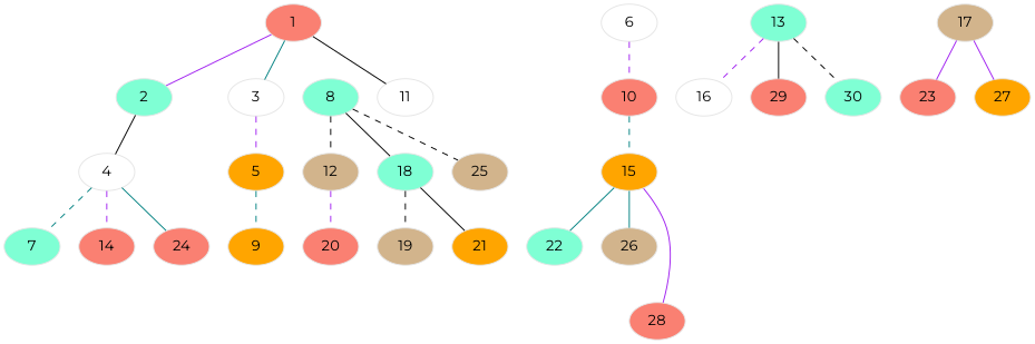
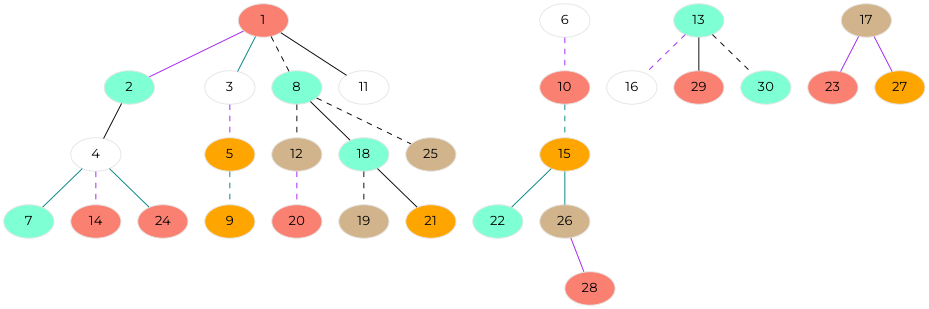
  graph {
    fontname=Montserrat
    node [color=gray90 fillcolor=salmon fontname=Montserrat style=filled]
    edge [color=black fontname=Montserrat style=solid weight=1.0]
    2 [fillcolor=aquamarine]
    1
    3 [fillcolor=white]
    8 [fillcolor=aquamarine]
    11 [fillcolor=white]
    4 [fillcolor=white]
    5 [fillcolor=orange]
    12 [fillcolor=tan]
    18 [fillcolor=aquamarine]
    25 [fillcolor=tan]
    7 [fillcolor=aquamarine]
    14
    24
    6 [fillcolor=white]
    10
    9 [fillcolor=orange]
    13 [fillcolor=aquamarine]
    16 [fillcolor=white]
    29
    30 [fillcolor=aquamarine]
    15 [fillcolor=orange]
    20
    19 [fillcolor=tan]
    21 [fillcolor=orange]
    22 [fillcolor=aquamarine]
    26 [fillcolor=tan]
    17 [fillcolor=tan]
    23
    27 [fillcolor=orange]
    28
    2 -- 4
    1 -- 2 [color=purple]
    1 -- 3 [color=teal]
+   1 -- 8 [style=dashed]
    1 -- 11
    3 -- 5 [color=purple style=dashed]
    8 -- 12 [style=dashed weight=2.0]
    8 -- 18
    8 -- 25 [style=dashed]
-   4 -- 7 [color=teal style=dashed]
+   4 -- 7 [color=teal]
    4 -- 14 [color=purple style=dashed weight=2.0]
    4 -- 24 [color=teal]
    5 -- 9 [color=teal style=dashed]
    12 -- 20 [color=purple style=dashed]
    18 -- 19 [style=dashed weight=2.0]
    18 -- 21
    6 -- 10 [color=purple style=dashed]
    10 -- 15 [color=teal style=dashed weight=2.0]
    13 -- 16 [color=purple style=dashed]
    13 -- 29
    13 -- 30 [style=dashed]
    15 -- 22 [color=teal]
    15 -- 26 [color=teal]
-   15 -- 28 [color=purple]
+   26 -- 28 [color=purple]
    17 -- 23 [color=purple]
    17 -- 27 [color=purple]
  }
